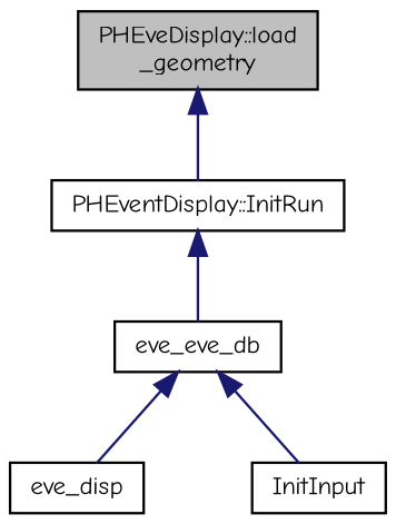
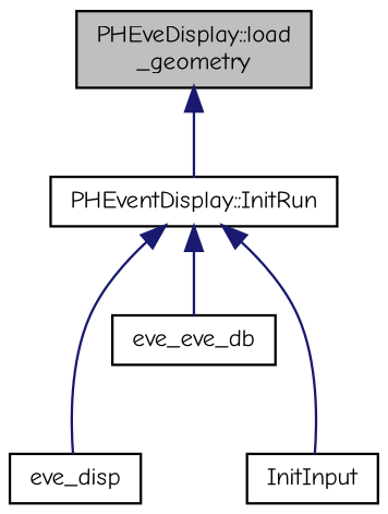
  digraph {
    fontname="Comic Neue"
    rankdir=TB
    node [color=black fontname="Comic Neue" fontsize=10 shape=record]
    edge [color=midnightblue dir=back fontname="Comic Neue" fontsize=10 labelfontname=FreeSans labelfontsize=10 style=solid]
    n1 [fillcolor=grey75 fontcolor=black height=0.2 label="PHEveDisplay::load\l_geometry" style=filled width=0.4]
    n2 [height=0.2 label="PHEventDisplay::InitRun" width=0.4]
    n3 [height=0.2 label=eve_disp width=0.4]
    n4 [height=0.2 label=eve_eve_db width=0.4]
    n5 [height=0.2 label=InitInput width=0.4]
    n1 -> n2
-   n4 -> n3
+   n2 -> n3
    n2 -> n4
-   n4 -> n5
+   n2 -> n5
  }
